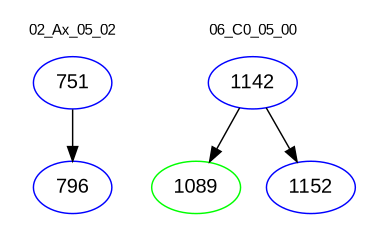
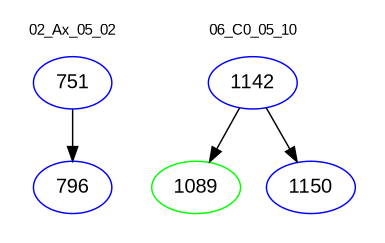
  digraph {
    fontname="Liberation Sans"
    node [color=blue fontname="Liberation Sans"]
    edge [color=black fontname="Liberation Sans"]
    n1 [label=751]
    n2 [label=796]
    n3 [label=1142]
    n4 [color=green label=1089]
-   n5 [label=1152]
+   n5 [label=1150]
    subgraph cluster_1 {
      color=white
      fontsize=10
      label="02_Ax_05_02"
      n1
      n2
    }
    subgraph cluster_2 {
      color=white
      fontsize=10
-     label="06_C0_05_00"
+     label="06_C0_05_10"
      n3
      n4
      n5
    }
    n1 -> n2
    n3 -> n4
    n3 -> n5
  }
